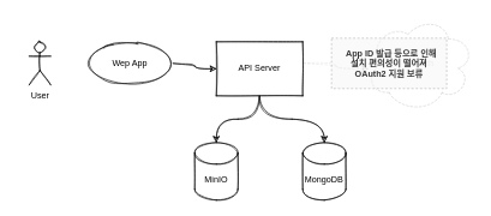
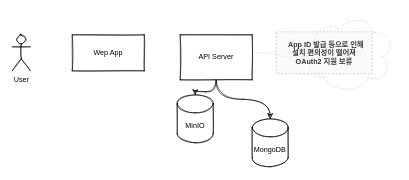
  <mxCell id="0" />
  <mxCell id="1" parent="0" />
  <mxCell id="2" value="" style="edgeStyle=orthogonalEdgeStyle;rounded=0;orthogonalLoop=1;jettySize=auto;html=1;flipH=1;shadow=0;sketch=1;curved=1;dashed=1;opacity=10;labelBorderColor=none;textOpacity=10;" parent="1" source="8" target="5" edge="1"><mxGeometry relative="1" as="geometry"><mxPoint x="530" y="87.5" as="sourcePoint" /></mxGeometry></mxCell>
  <mxCell id="3" style="edgeStyle=orthogonalEdgeStyle;curved=1;rounded=0;sketch=1;orthogonalLoop=1;jettySize=auto;html=1;shadow=0;" parent="1" source="5" target="7" edge="1"><mxGeometry relative="1" as="geometry" /></mxCell>
  <mxCell id="4" style="edgeStyle=orthogonalEdgeStyle;curved=1;rounded=0;sketch=1;orthogonalLoop=1;jettySize=auto;html=1;shadow=0;" parent="1" source="5" target="6" edge="1"><mxGeometry relative="1" as="geometry" /></mxCell>
  <mxCell id="5" value="API Server" style="rounded=0;whiteSpace=wrap;html=1;flipH=1;shadow=0;sketch=1;" parent="1" vertex="1"><mxGeometry x="300" y="57.5" width="120" height="75" as="geometry" /></mxCell>
- <mxCell id="6" value="MinIO" style="shape=cylinder3;whiteSpace=wrap;html=1;boundedLbl=1;backgroundOutline=1;size=15;flipH=1;shadow=0;sketch=1;" parent="1" vertex="1"><mxGeometry x="270" y="197.5" width="60" height="80" as="geometry" /></mxCell>
+ <mxCell id="6" value="MinIO" style="shape=cylinder3;whiteSpace=wrap;html=1;boundedLbl=1;backgroundOutline=1;size=15;flipH=1;shadow=0;sketch=1;" parent="1" vertex="1"><mxGeometry x="295" y="157.5" width="60" height="80" as="geometry" /></mxCell>
  <mxCell id="7" value="MongoDB" style="shape=cylinder3;whiteSpace=wrap;html=1;boundedLbl=1;backgroundOutline=1;size=15;flipH=1;shadow=0;sketch=1;" parent="1" vertex="1"><mxGeometry x="420" y="197.5" width="60" height="80" as="geometry" /></mxCell>
  <mxCell id="8" value="OAuth" style="ellipse;shape=cloud;whiteSpace=wrap;html=1;flipH=1;shadow=0;sketch=1;dashed=1;opacity=10;labelBorderColor=none;textOpacity=10;" parent="1" vertex="1"><mxGeometry x="510" y="20" width="150" height="135" as="geometry" /></mxCell>
- <mxCell id="9" value="User" style="shape=umlActor;verticalLabelPosition=bottom;verticalAlign=top;html=1;outlineConnect=0;flipH=1;shadow=0;sketch=1;" parent="1" vertex="1"><mxGeometry x="40" y="57.5" width="30" height="60" as="geometry" /></mxCell>
- <mxCell id="10" value="" style="edgeStyle=orthogonalEdgeStyle;curved=1;rounded=0;sketch=1;orthogonalLoop=1;jettySize=auto;html=1;shadow=0;" parent="1" source="11" target="5" edge="1"><mxGeometry relative="1" as="geometry" /></mxCell>
- <mxCell id="11" value="Wep App" style="ellipse;whiteSpace=wrap;html=1;flipH=1;shadow=0;sketch=1;" parent="1" vertex="1"><mxGeometry x="120" y="57.5" width="120" height="60" as="geometry" /></mxCell>
+ <mxCell id="9" value="User" style="shape=umlActor;verticalLabelPosition=bottom;verticalAlign=top;html=1;outlineConnect=0;flipH=1;shadow=0;sketch=1;" parent="1" vertex="1"><mxGeometry x="20" y="57.5" width="30" height="60" as="geometry" /></mxCell>
+ <mxCell id="11" value="Wep App" style="rounded=0;whiteSpace=wrap;html=1;flipH=1;shadow=0;sketch=1;" parent="1" vertex="1"><mxGeometry x="120" y="57.5" width="120" height="60" as="geometry" /></mxCell>
  <mxCell id="12" value="&amp;nbsp; App ID 발급 등으로 인해 &lt;br&gt;설치 편의성이 떨어져 &lt;br&gt;OAuth2 지원 보류" style="text;html=1;align=center;verticalAlign=middle;whiteSpace=wrap;rounded=0;dashed=1;opacity=50;fontStyle=1;fillColor=#f5f5f5;strokeColor=#666666;fontColor=#333333;" vertex="1" parent="1"><mxGeometry x="460" y="52.5" width="160" height="70" as="geometry" /></mxCell>
